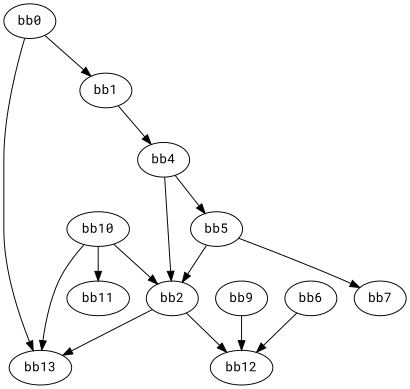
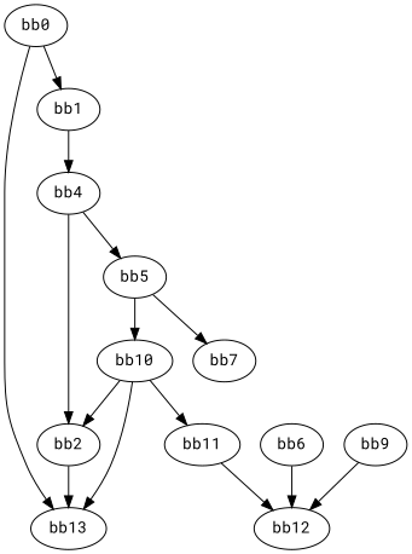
  digraph {
    fontname="Roboto Mono"
    node [fontname="Roboto Mono"]
    edge [fontname="Roboto Mono"]
    n1 [label="bb0\l"]
    n2 [label="bb1\l"]
    n3 [label="bb13\l"]
    n4 [label="bb4\l"]
    n5 [label="bb2\l"]
    n6 [label="bb5\l"]
    n7 [label="bb10\l"]
    n8 [label="bb11\l"]
    n9 [label="bb6\l"]
    n10 [label="bb12\l"]
    n11 [label="bb7\l"]
    n12 [label="bb9\l"]
    n1 -> n2
    n1 -> n3
    n2 -> n4
    n4 -> n5
    n4 -> n6
    n5 -> n3
-   n6 -> n5
+   n6 -> n7
    n6 -> n11
    n7 -> n3
    n7 -> n5
    n7 -> n8
-   n5 -> n10
+   n8 -> n10
    n9 -> n10
    n12 -> n10
  }
